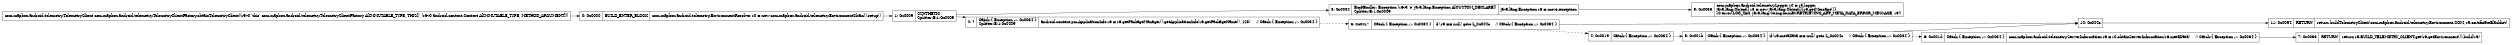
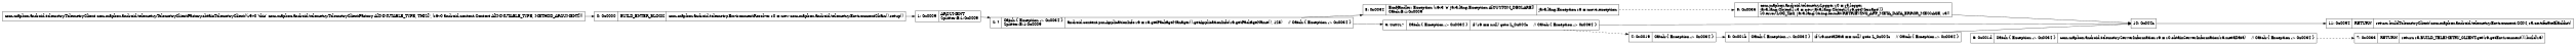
  digraph {
    rankdir=LR
    node [shape=record]
    n1 [label="{0\:\ 0x0000|BUILD_ENTER_BLOCK\l|com.mapbox.android.telemetry.EnvironmentResolver r0 = new com.mapbox.android.telemetry.EnvironmentChain().setup()\l}"]
-   n2 [label="{1\:\ 0x0009|SYNTHETIC\lSplitter:B:1:0x0009\l}"]
-   n3 [label="{2\:\ ?|Catch:\{ Exception \-\> 0x0034 \}\lSplitter:B:1:0x0409\l|android.content.pm.ApplicationInfo r6 = r6.getPackageManager().getApplicationInfo(r6.getPackageName(), 128)     \/\/ Catch:\{ Exception \-\> 0x0034 \}\l}"]
-   n4 [label="{8\:\ 0x0034|ExcHandler: Exception (r6v3 'e' java.lang.Exception A[CUSTOM_DECLARE])\lSplitter:B:1:0x0009\l|java.lang.Exception r6 = move\-exception\l}"]
+   n2 [label="{1\:\ 0x0009|ARGUMENT\lSplitter:B:1:0x0009\l}"]
+   n3 [label="{2\:\ ?|Catch:\{ Exception \-\> 0x0034 \}\lSplitter:B:1:0x0009\l|android.content.pm.ApplicationInfo r6 = r6.getPackageManager().getApplicationInfo(r6.getPackageName(), 128)     \/\/ Catch:\{ Exception \-\> 0x0034 \}\l}"]
+   n4 [label="{8\:\ 0x0034|ExcHandler: Exception (r6v3 'e' java.lang.Exception A[CUSTOM_DECLARE])\lCatch:B:1:0x0009\l|java.lang.Exception r6 = move\-exception\l}"]
    n5 [label="{3\:\ 0x0017|Catch:\{ Exception \-\> 0x0034 \}\l|if (r6 == null) goto L_0x004c     \/\/ Catch:\{ Exception \-\> 0x0034 \}\l}"]
    n6 [label="{9\:\ 0x0035|com.mapbox.android.telemetry.Logger r0 = r5.logger\ljava.lang.Object[] r3 = new java.lang.Object[]\{r6.getMessage()\}\lr0.error(LOG_TAG, java.lang.String.format(RETRIEVING_APP_META_DATA_ERROR_MESSAGE, r3))\l}"]
    n7 [label="{4\:\ 0x0019|Catch:\{ Exception \-\> 0x0034 \}\l}"]
    n8 [label="{10\:\ 0x004c}"]
    n9 [label="{5\:\ 0x001b|Catch:\{ Exception \-\> 0x0034 \}\l|if (r6.metaData == null) goto L_0x004c     \/\/ Catch:\{ Exception \-\> 0x0034 \}\l}"]
    n10 [label="{11\:\ 0x0054|RETURN\l|return buildTelemetryClient(com.mapbox.android.telemetry.Environment.COM, r5.certificateBlacklist)\l}"]
    n11 [label="{6\:\ 0x001d|Catch:\{ Exception \-\> 0x0034 \}\l|com.mapbox.android.telemetry.ServerInformation r6 = r0.obtainServerInformation(r6.metaData)     \/\/ Catch:\{ Exception \-\> 0x0034 \}\l}"]
    n12 [label="{7\:\ 0x0033|RETURN\l|return r5.BUILD_TELEMETRY_CLIENT.get(r6.getEnvironment()).build(r6)\l}"]
    n13 [label="{com.mapbox.android.telemetry.TelemetryClient com.mapbox.android.telemetry.TelemetryClientFactory.obtainTelemetryClient((r5v0 'this' com.mapbox.android.telemetry.TelemetryClientFactory A[IMMUTABLE_TYPE, THIS]), (r6v0 android.content.Context A[IMMUTABLE_TYPE, METHOD_ARGUMENT])) }"]
    n1 -> n2
    n2 -> n3
-   n2 -> n4
-   n3 -> n5 [style=dashed]
-   n4 -> n6
+   n3 -> n4
+   n3 -> n5
+   n4 -> n6 [style=dashed]
    n5 -> n7 [style=dashed]
    n5 -> n8
+   n6 -> n8
    n7 -> n9
    n8 -> n10
    n9 -> n8
-   n9 -> n11 [style=dashed]
-   n11 -> n12
+   n11 -> n12 [style=dashed]
    n13 -> n1
  }
